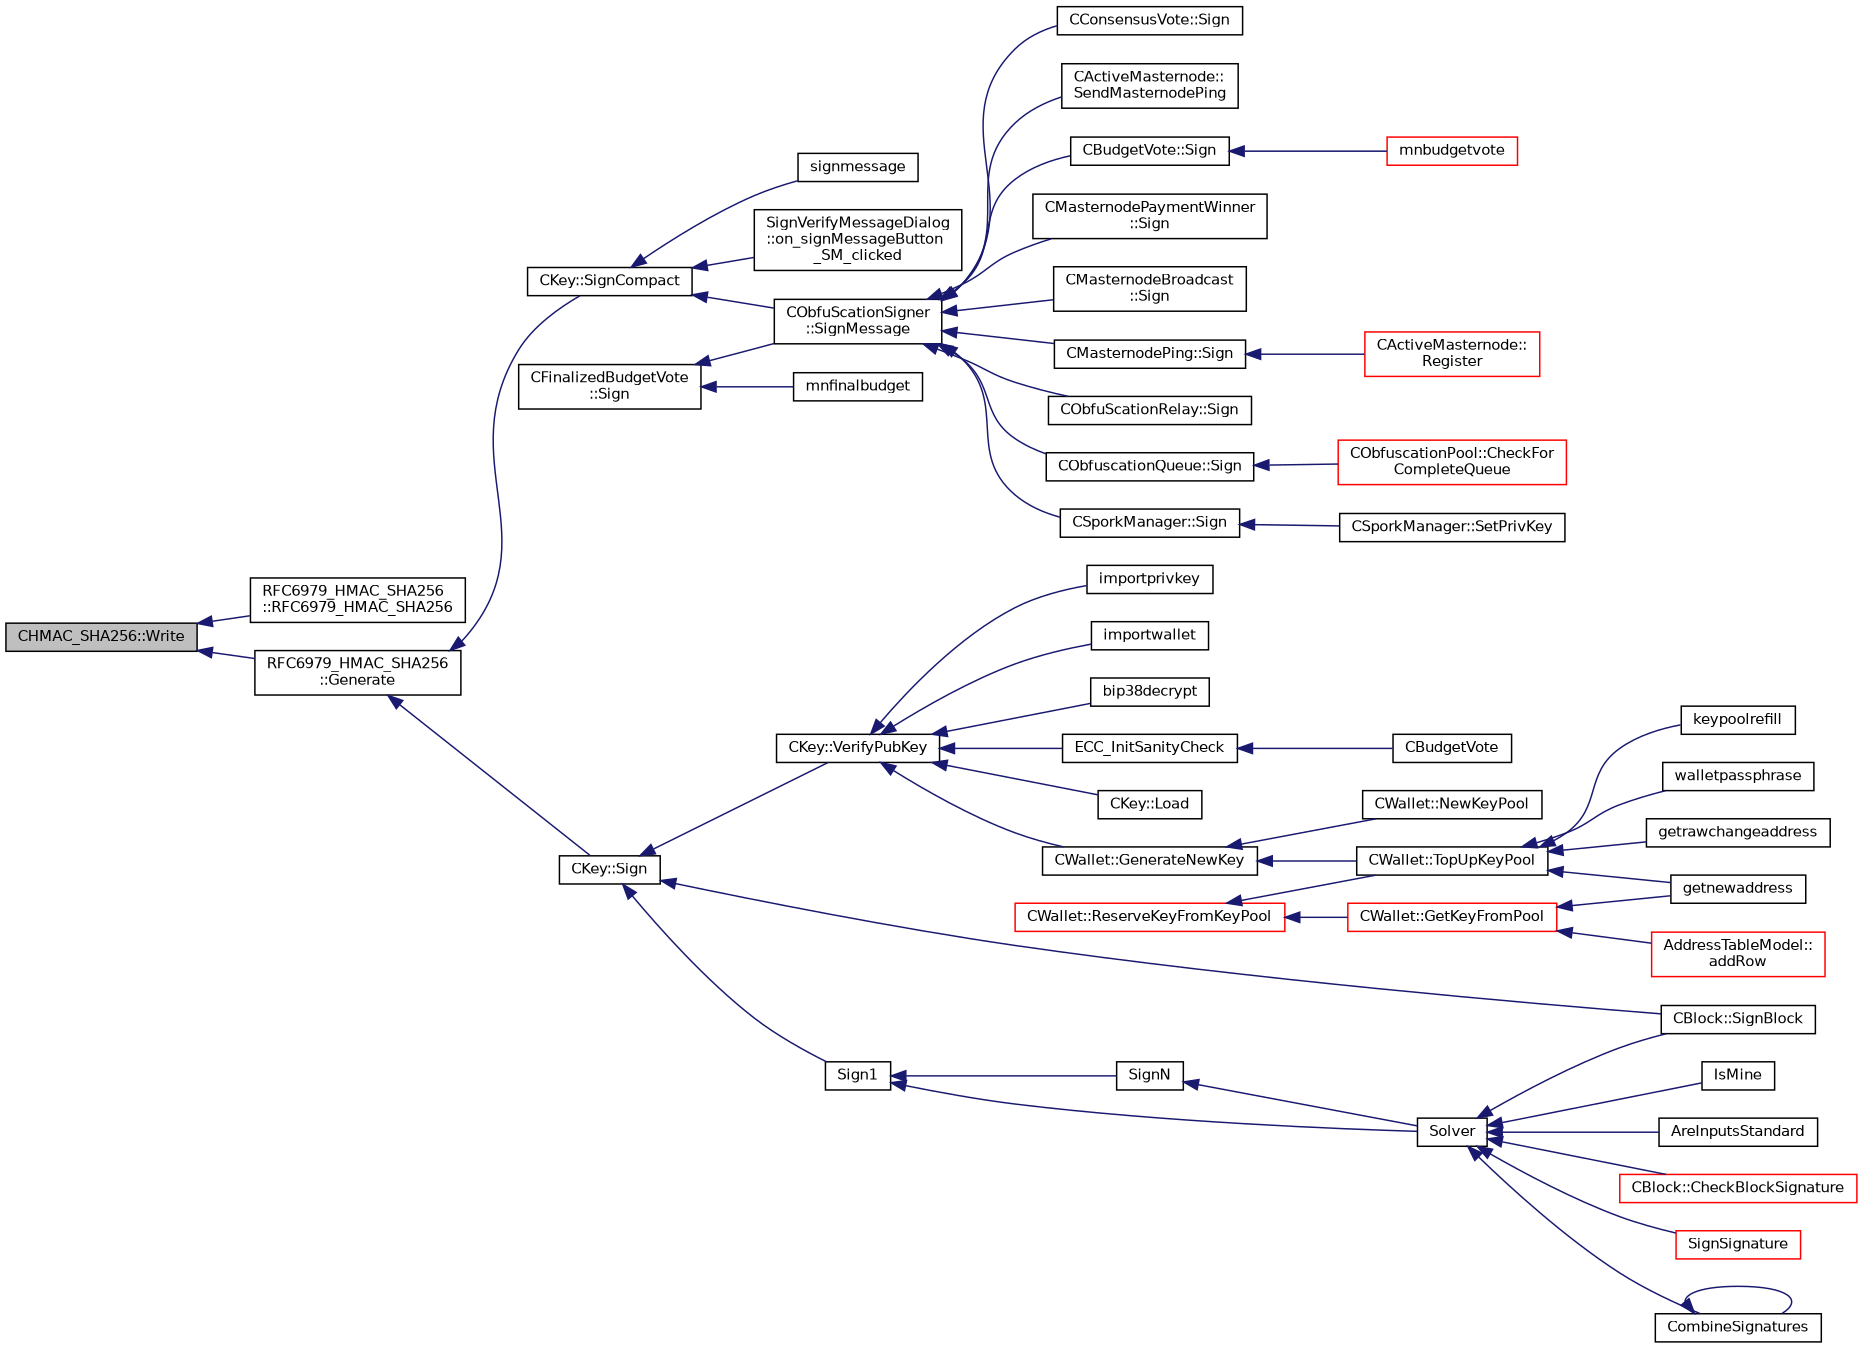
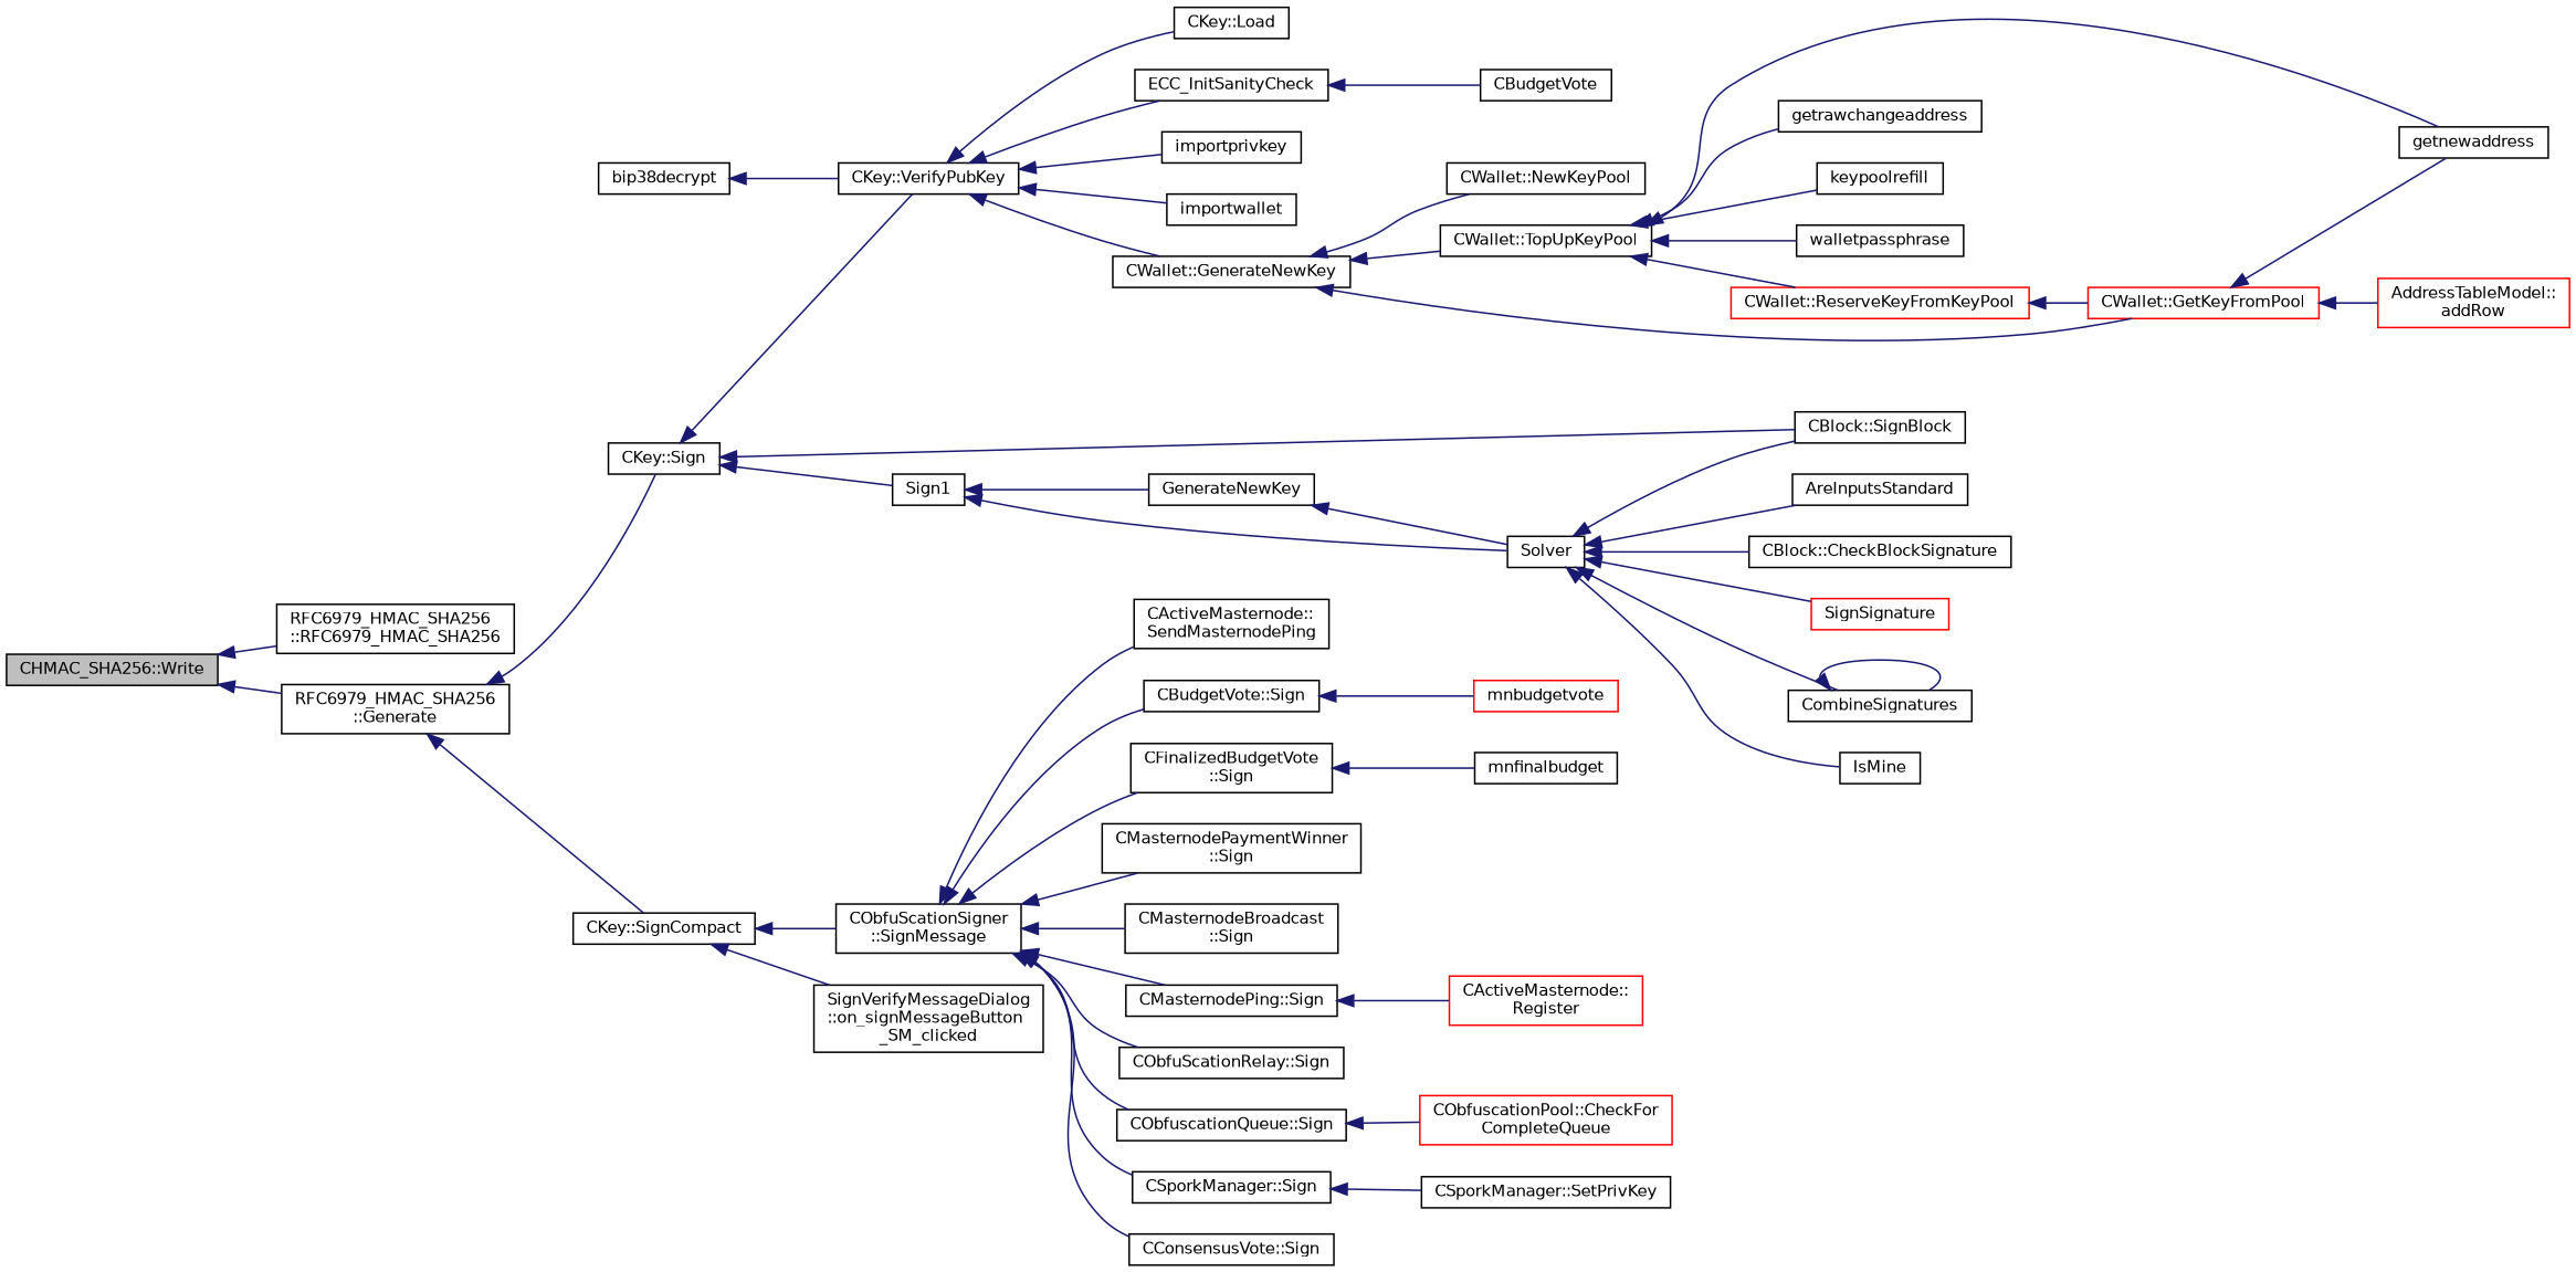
  digraph {
    rankdir=LR
    node [color=black fillcolor=white fontname=Helvetica fontsize=10 shape=record style=filled]
    edge [color=midnightblue dir=back fontname=Helvetica fontsize=10 labelfontname=Helvetica labelfontsize=10 style=solid]
    n1 [fillcolor=grey75 fontcolor=black height=0.2 label="CHMAC_SHA256::Write" width=0.4]
    n2 [height=0.2 label="RFC6979_HMAC_SHA256\l::RFC6979_HMAC_SHA256" width=0.4]
    n3 [height=0.2 label="RFC6979_HMAC_SHA256\l::Generate" width=0.4]
    n4 [height=0.2 label="CKey::Sign" width=0.4]
    n5 [height=0.2 label="CKey::SignCompact" width=0.4]
    n6 [height=0.2 label="CKey::VerifyPubKey" width=0.4]
    n7 [height=0.2 label="CBlock::SignBlock" width=0.4]
    n8 [height=0.2 label=Sign1 width=0.4]
    n9 [height=0.2 label="CObfuScationSigner\l::SignMessage" width=0.4]
    n10 [height=0.2 label="SignVerifyMessageDialog\l::on_signMessageButton\l_SM_clicked" width=0.4]
-   n11 [height=0.2 label=signmessage width=0.4]
    n12 [height=0.2 label="CKey::Load" width=0.4]
    n13 [height=0.2 label=ECC_InitSanityCheck width=0.4]
    n14 [height=0.2 label=importprivkey width=0.4]
    n15 [height=0.2 label=importwallet width=0.4]
    n16 [height=0.2 label=bip38decrypt width=0.4]
    n17 [height=0.2 label="CWallet::GenerateNewKey" width=0.4]
-   n18 [height=0.2 label=SignN width=0.4]
+   n18 [height=0.2 label=GenerateNewKey width=0.4]
    n19 [height=0.2 label=Solver width=0.4]
    n20 [height=0.2 label=CBudgetVote width=0.4]
    n21 [height=0.2 label="CWallet::NewKeyPool" width=0.4]
    n22 [height=0.2 label="CWallet::TopUpKeyPool" width=0.4]
    n23 [color=red height=0.2 label="CWallet::GetKeyFromPool" width=0.4]
    n24 [height=0.2 label=getnewaddress width=0.4]
    n25 [height=0.2 label=getrawchangeaddress width=0.4]
    n26 [height=0.2 label=keypoolrefill width=0.4]
    n27 [height=0.2 label=walletpassphrase width=0.4]
    n28 [color=red height=0.2 label="CWallet::ReserveKeyFromKeyPool" width=0.4]
    n29 [color=red height=0.2 label="AddressTableModel::\laddRow" width=0.4]
    n30 [height=0.2 label=AreInputsStandard width=0.4]
-   n31 [color=red height=0.2 label="CBlock::CheckBlockSignature" width=0.4]
+   n31 [height=0.2 label="CBlock::CheckBlockSignature" width=0.4]
    n32 [color=red height=0.2 label=SignSignature width=0.4]
    n33 [height=0.2 label=CombineSignatures width=0.4]
    n34 [height=0.2 label=IsMine width=0.4]
    n35 [height=0.2 label="CActiveMasternode::\lSendMasternodePing" width=0.4]
    n36 [height=0.2 label="CBudgetVote::Sign" width=0.4]
    n37 [height=0.2 label="CFinalizedBudgetVote\l::Sign" width=0.4]
    n38 [height=0.2 label="CMasternodePaymentWinner\l::Sign" width=0.4]
    n39 [height=0.2 label="CMasternodeBroadcast\l::Sign" width=0.4]
    n40 [height=0.2 label="CMasternodePing::Sign" width=0.4]
    n41 [height=0.2 label="CObfuScationRelay::Sign" width=0.4]
    n42 [height=0.2 label="CObfuscationQueue::Sign" width=0.4]
    n43 [height=0.2 label="CSporkManager::Sign" width=0.4]
    n44 [height=0.2 label="CConsensusVote::Sign" width=0.4]
    n45 [color=red height=0.2 label=mnbudgetvote width=0.4]
    n46 [height=0.2 label=mnfinalbudget width=0.4]
    n47 [color=red height=0.2 label="CActiveMasternode::\lRegister" width=0.4]
    n48 [color=red height=0.2 label="CObfuscationPool::CheckFor\lCompleteQueue" width=0.4]
    n49 [height=0.2 label="CSporkManager::SetPrivKey" width=0.4]
    n1 -> n2
    n1 -> n3
    n3 -> n4
    n3 -> n5
    n4 -> n6
    n4 -> n7
    n4 -> n8
    n5 -> n9
    n5 -> n10
-   n5 -> n11
    n6 -> n12
    n6 -> n13
    n6 -> n14
    n6 -> n15
-   n6 -> n16
+   n16 -> n6
    n6 -> n17
    n8 -> n18
    n8 -> n19
    n9 -> n35
    n9 -> n36
-   n37 -> n9
+   n9 -> n37
    n9 -> n38
    n9 -> n39
    n9 -> n40
    n9 -> n41
    n9 -> n42
    n9 -> n43
    n9 -> n44
    n13 -> n20
    n17 -> n21
    n17 -> n22
+   n17 -> n23
    n18 -> n19
    n19 -> n7
    n19 -> n30
    n19 -> n31
    n19 -> n32
    n19 -> n33
    n19 -> n34
    n22 -> n24
    n22 -> n25
    n22 -> n26
    n22 -> n27
-   n28 -> n22
+   n22 -> n28
    n23 -> n24
    n23 -> n29
    n28 -> n23
    n33 -> n33
    n36 -> n45
    n37 -> n46
    n40 -> n47
    n42 -> n48
    n43 -> n49
  }
